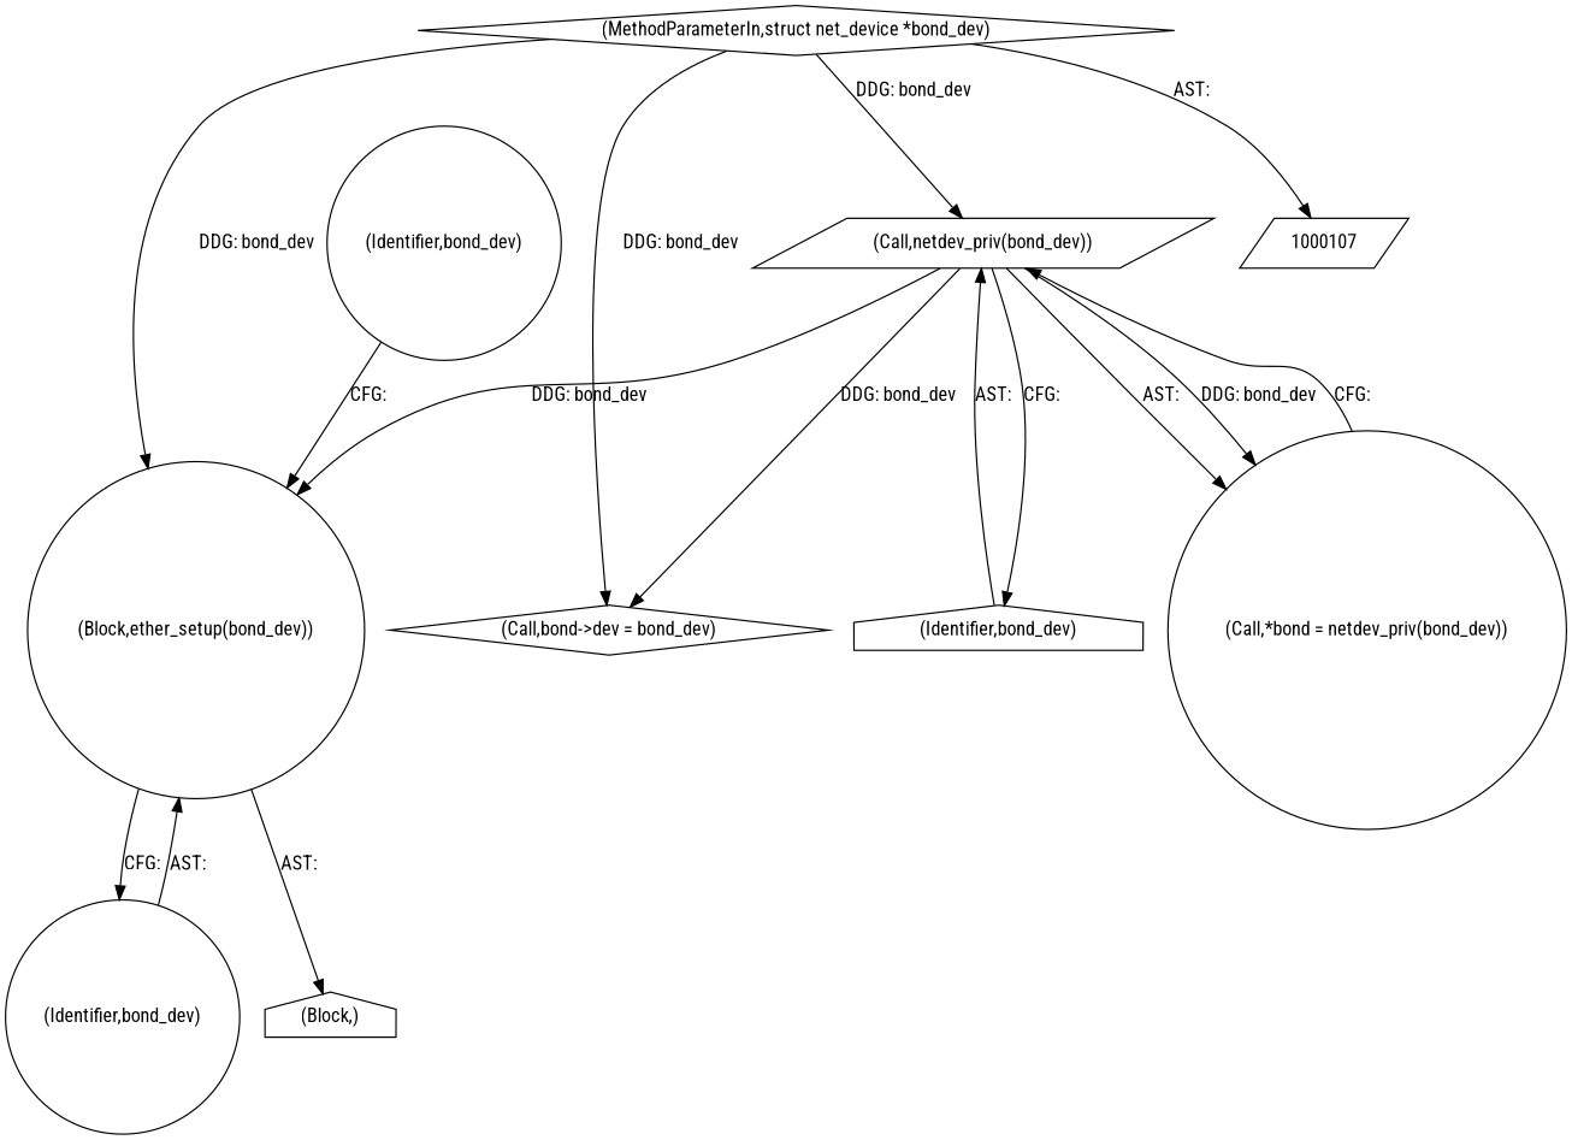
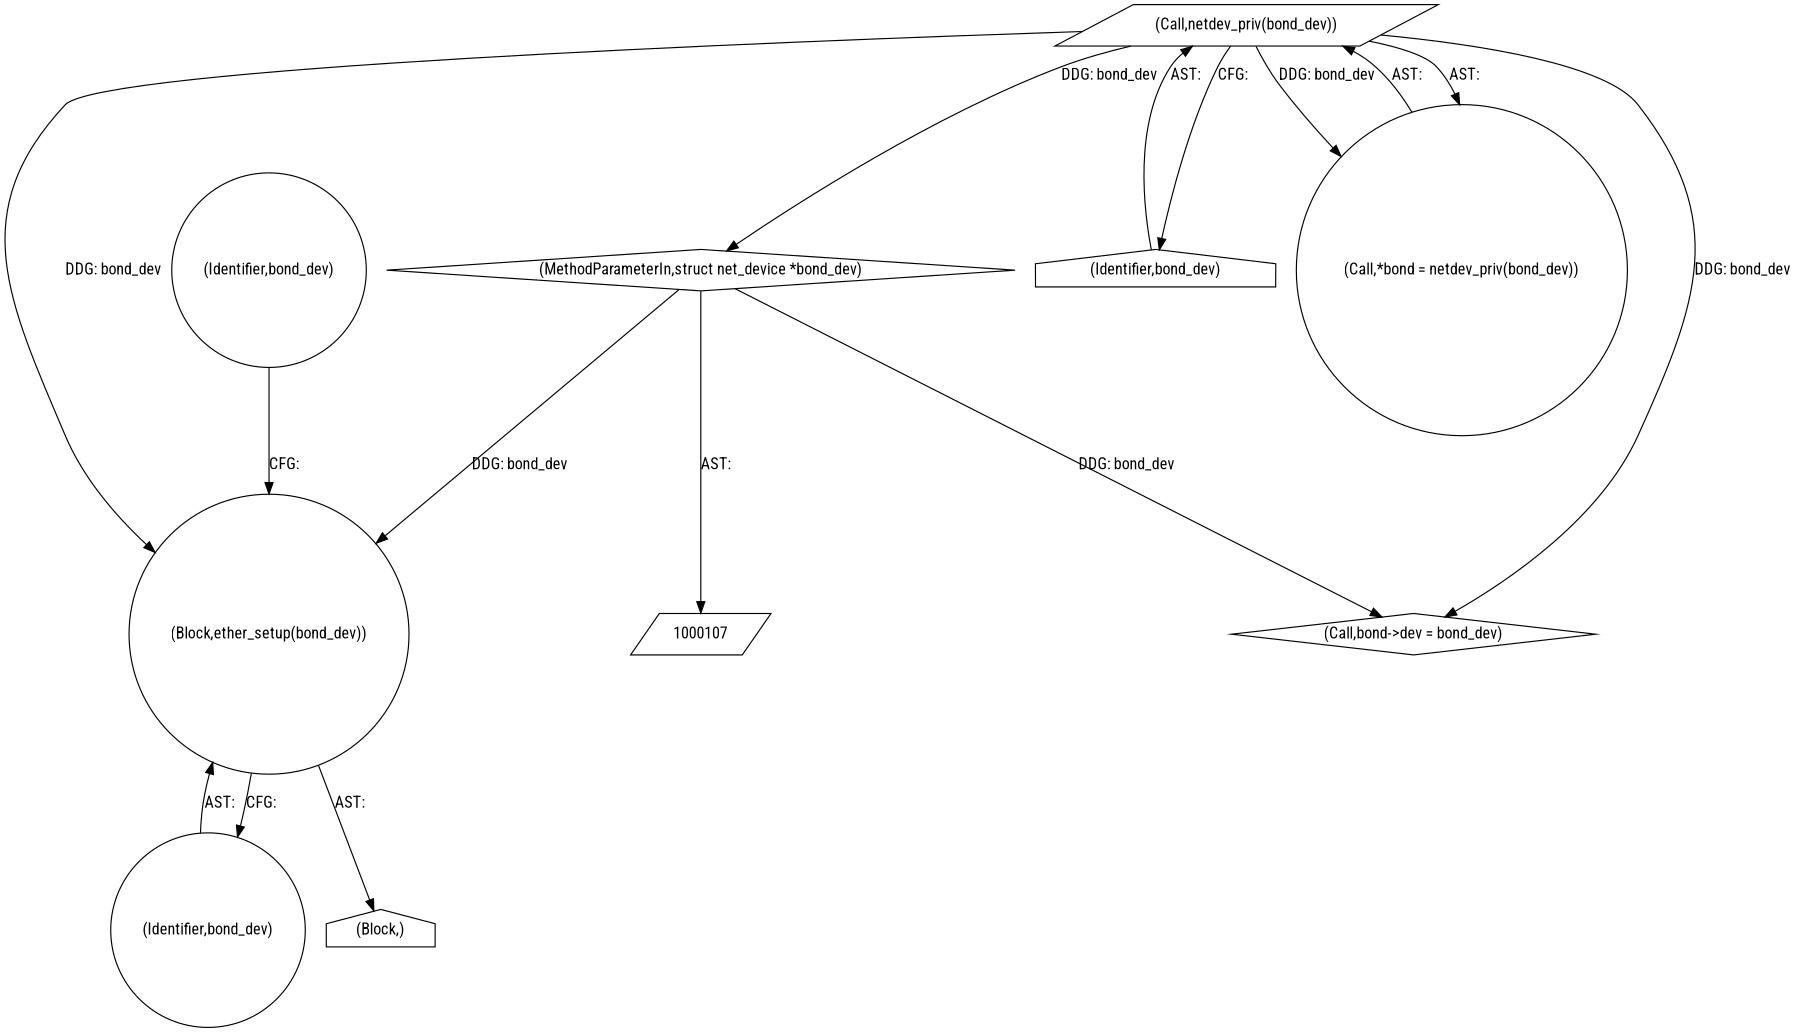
  digraph {
    fontname="Roboto Condensed"
    node [fontname="Roboto Condensed" shape=circle]
    edge [fontname="Roboto Condensed"]
    n1 [label="(Block,ether_setup(bond_dev))"]
    n2 [label="(Identifier,bond_dev)"]
    n3 [label="(Block,)" shape=house]
    n4 [label="(MethodParameterIn,struct net_device *bond_dev)" shape=diamond]
    n5 [label="(Call,netdev_priv(bond_dev))" shape=parallelogram]
    n6 [label="(Call,bond->dev = bond_dev)" shape=diamond]
    1000107 [shape=parallelogram]
    n8 [label="(Identifier,bond_dev)" shape=house]
    n9 [label="(Call,*bond = netdev_priv(bond_dev))"]
    n10 [label="(Identifier,bond_dev)"]
    n1 -> n2 [label="CFG: "]
    n1 -> n3 [label="AST: "]
    n2 -> n1 [label="AST: "]
    n4 -> n1 [label="DDG: bond_dev"]
-   n4 -> n5 [label="DDG: bond_dev"]
+   n5 -> n4 [label="DDG: bond_dev"]
    n4 -> n6 [label="DDG: bond_dev"]
    n4 -> 1000107 [label="AST: "]
    n5 -> n1 [label="DDG: bond_dev"]
    n5 -> n6 [label="DDG: bond_dev"]
    n5 -> n8 [label="CFG: "]
    n5 -> n9 [label="AST: "]
    n5 -> n9 [label="DDG: bond_dev"]
    n8 -> n5 [label="AST: "]
-   n9 -> n5 [label="CFG: "]
+   n9 -> n5 [label="AST: "]
    n10 -> n1 [label="CFG: "]
  }
